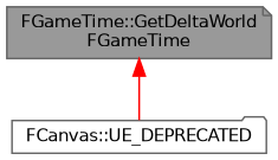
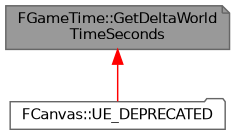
  digraph {
    rankdir=TB
    node [fontname=Helvetica fontsize=10 style=filled]
-   n1 [color=gray40 fillcolor=grey60 fontcolor=black height=0.2 label="FGameTime::GetDeltaWorld\lFGameTime" shape=note width=0.4]
+   n1 [color=gray40 fillcolor=grey60 fontcolor=black height=0.2 label="FGameTime::GetDeltaWorld\lTimeSeconds" shape=note width=0.4]
    n2 [color=grey40 fillcolor=white height=0.2 label="FCanvas::UE_DEPRECATED" shape=folder width=0.4]
    n1 -> n2 [color=red dir=back fontname=Helvetica fontsize=10 labelfontname=Helvetica labelfontsize=10 style=solid]
  }
